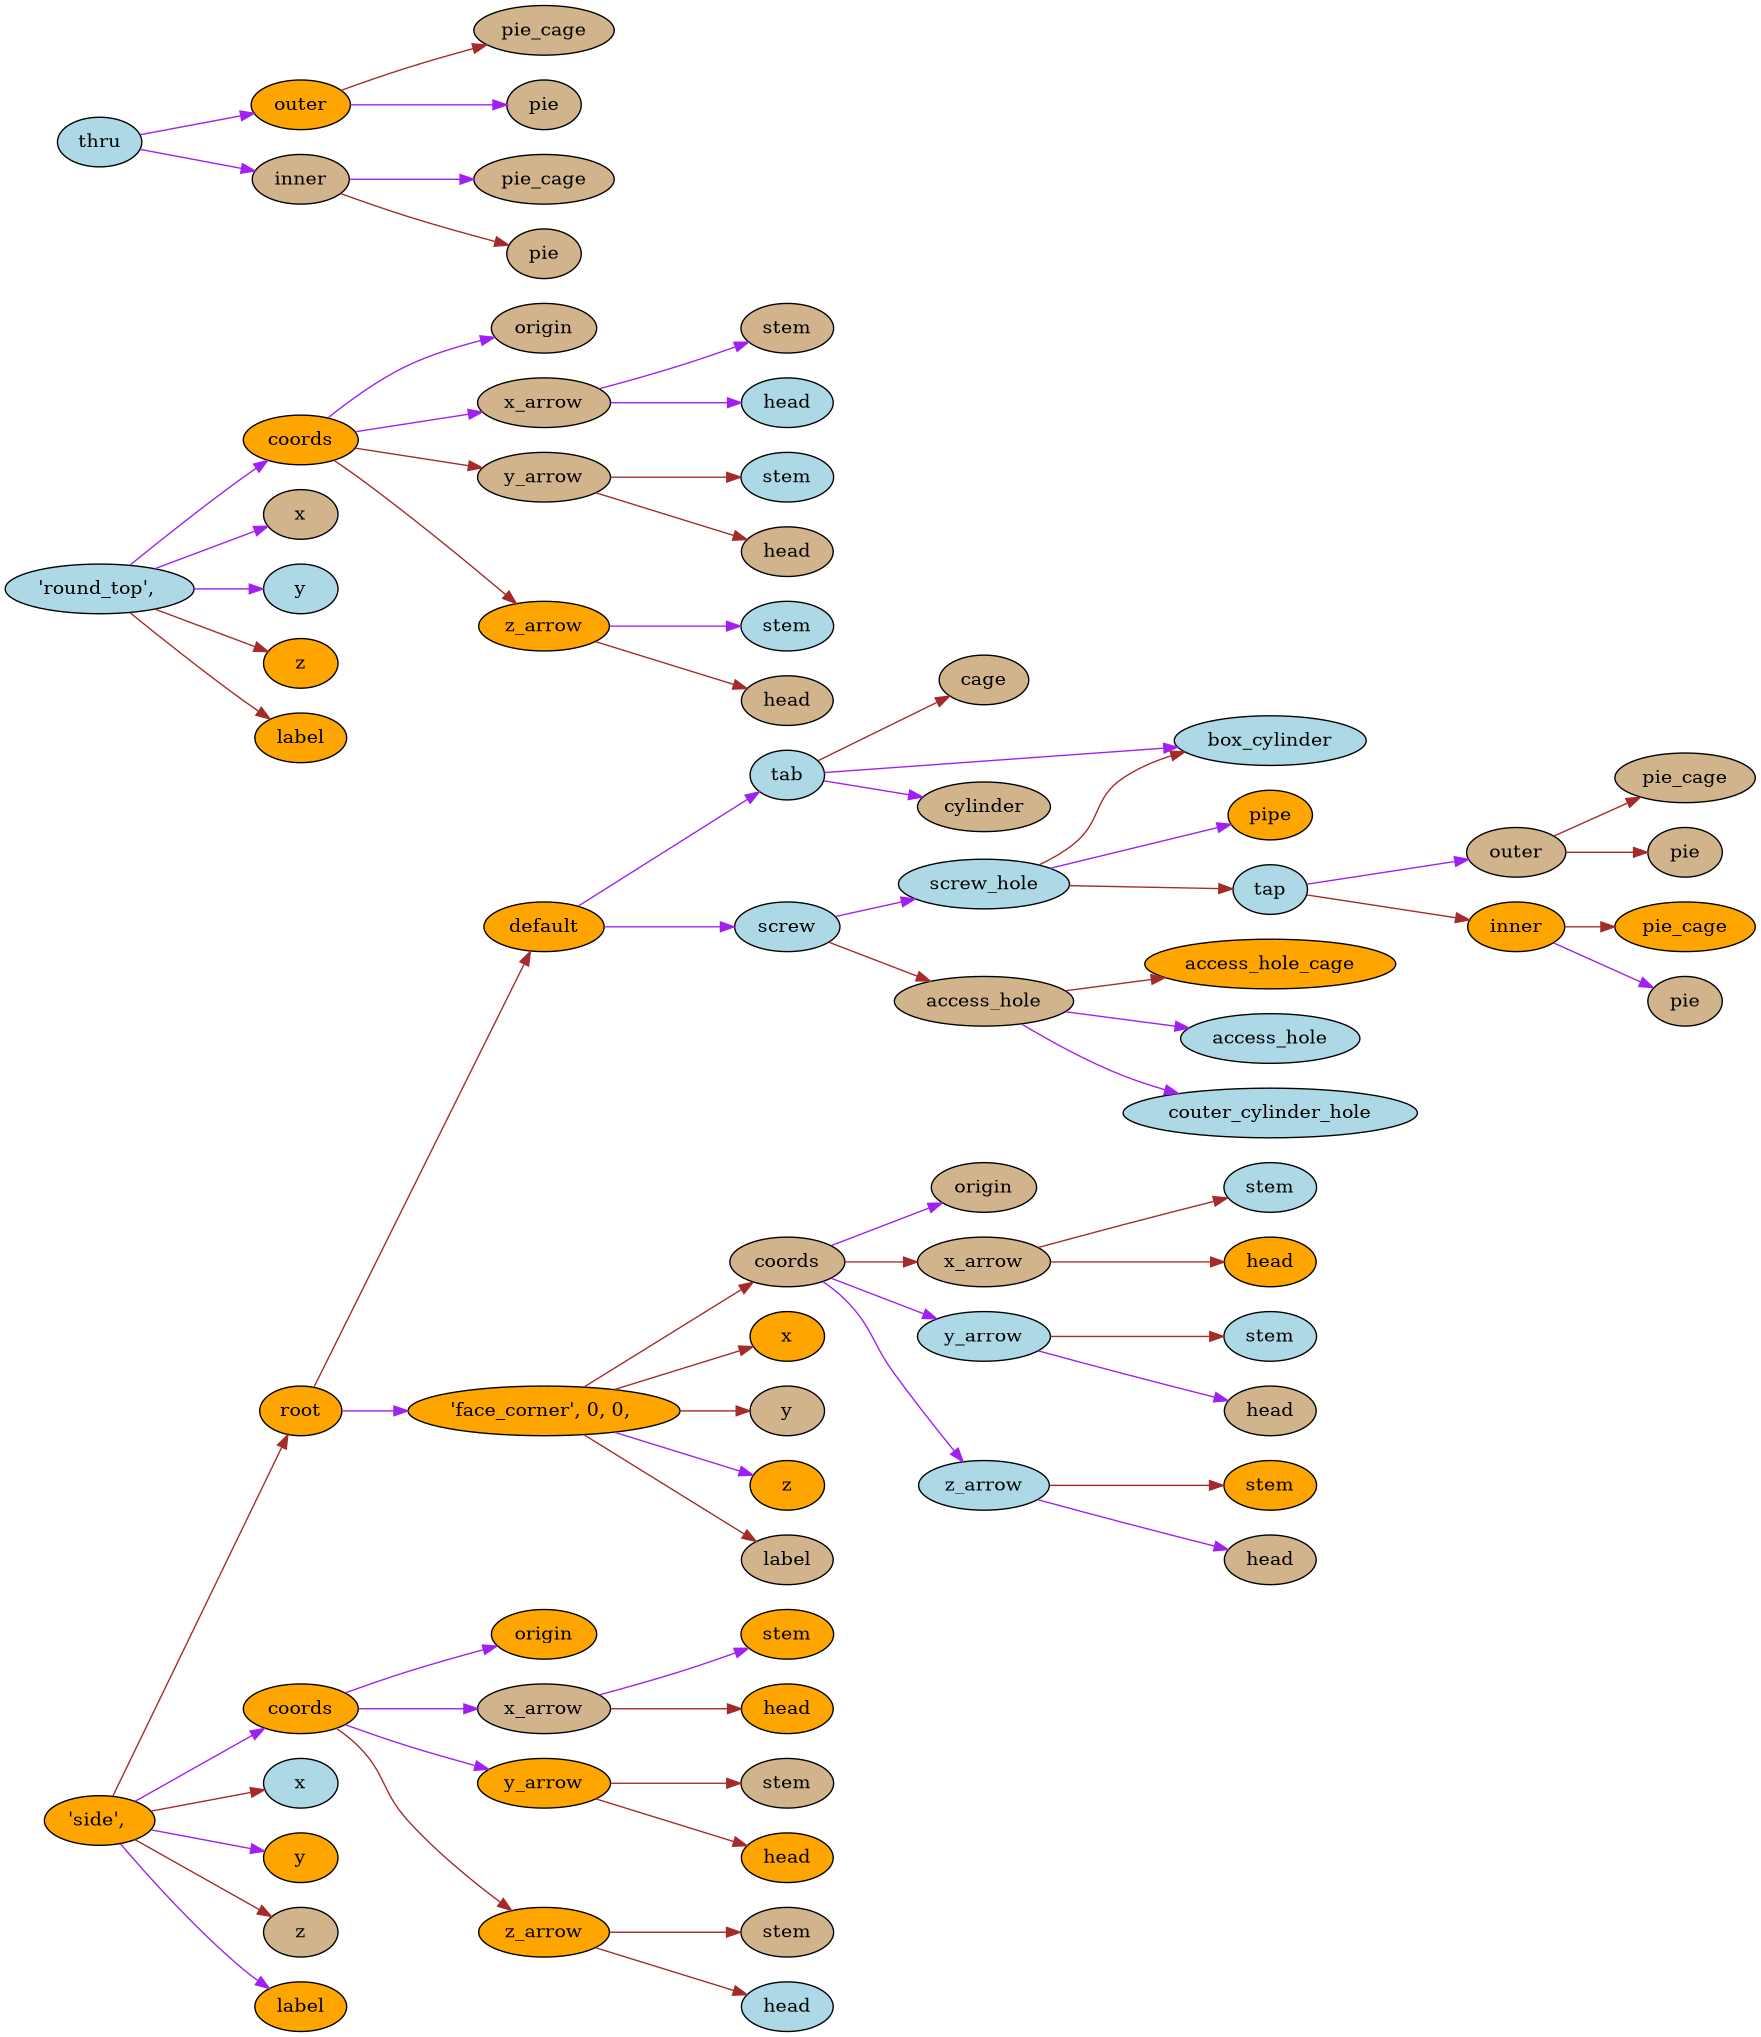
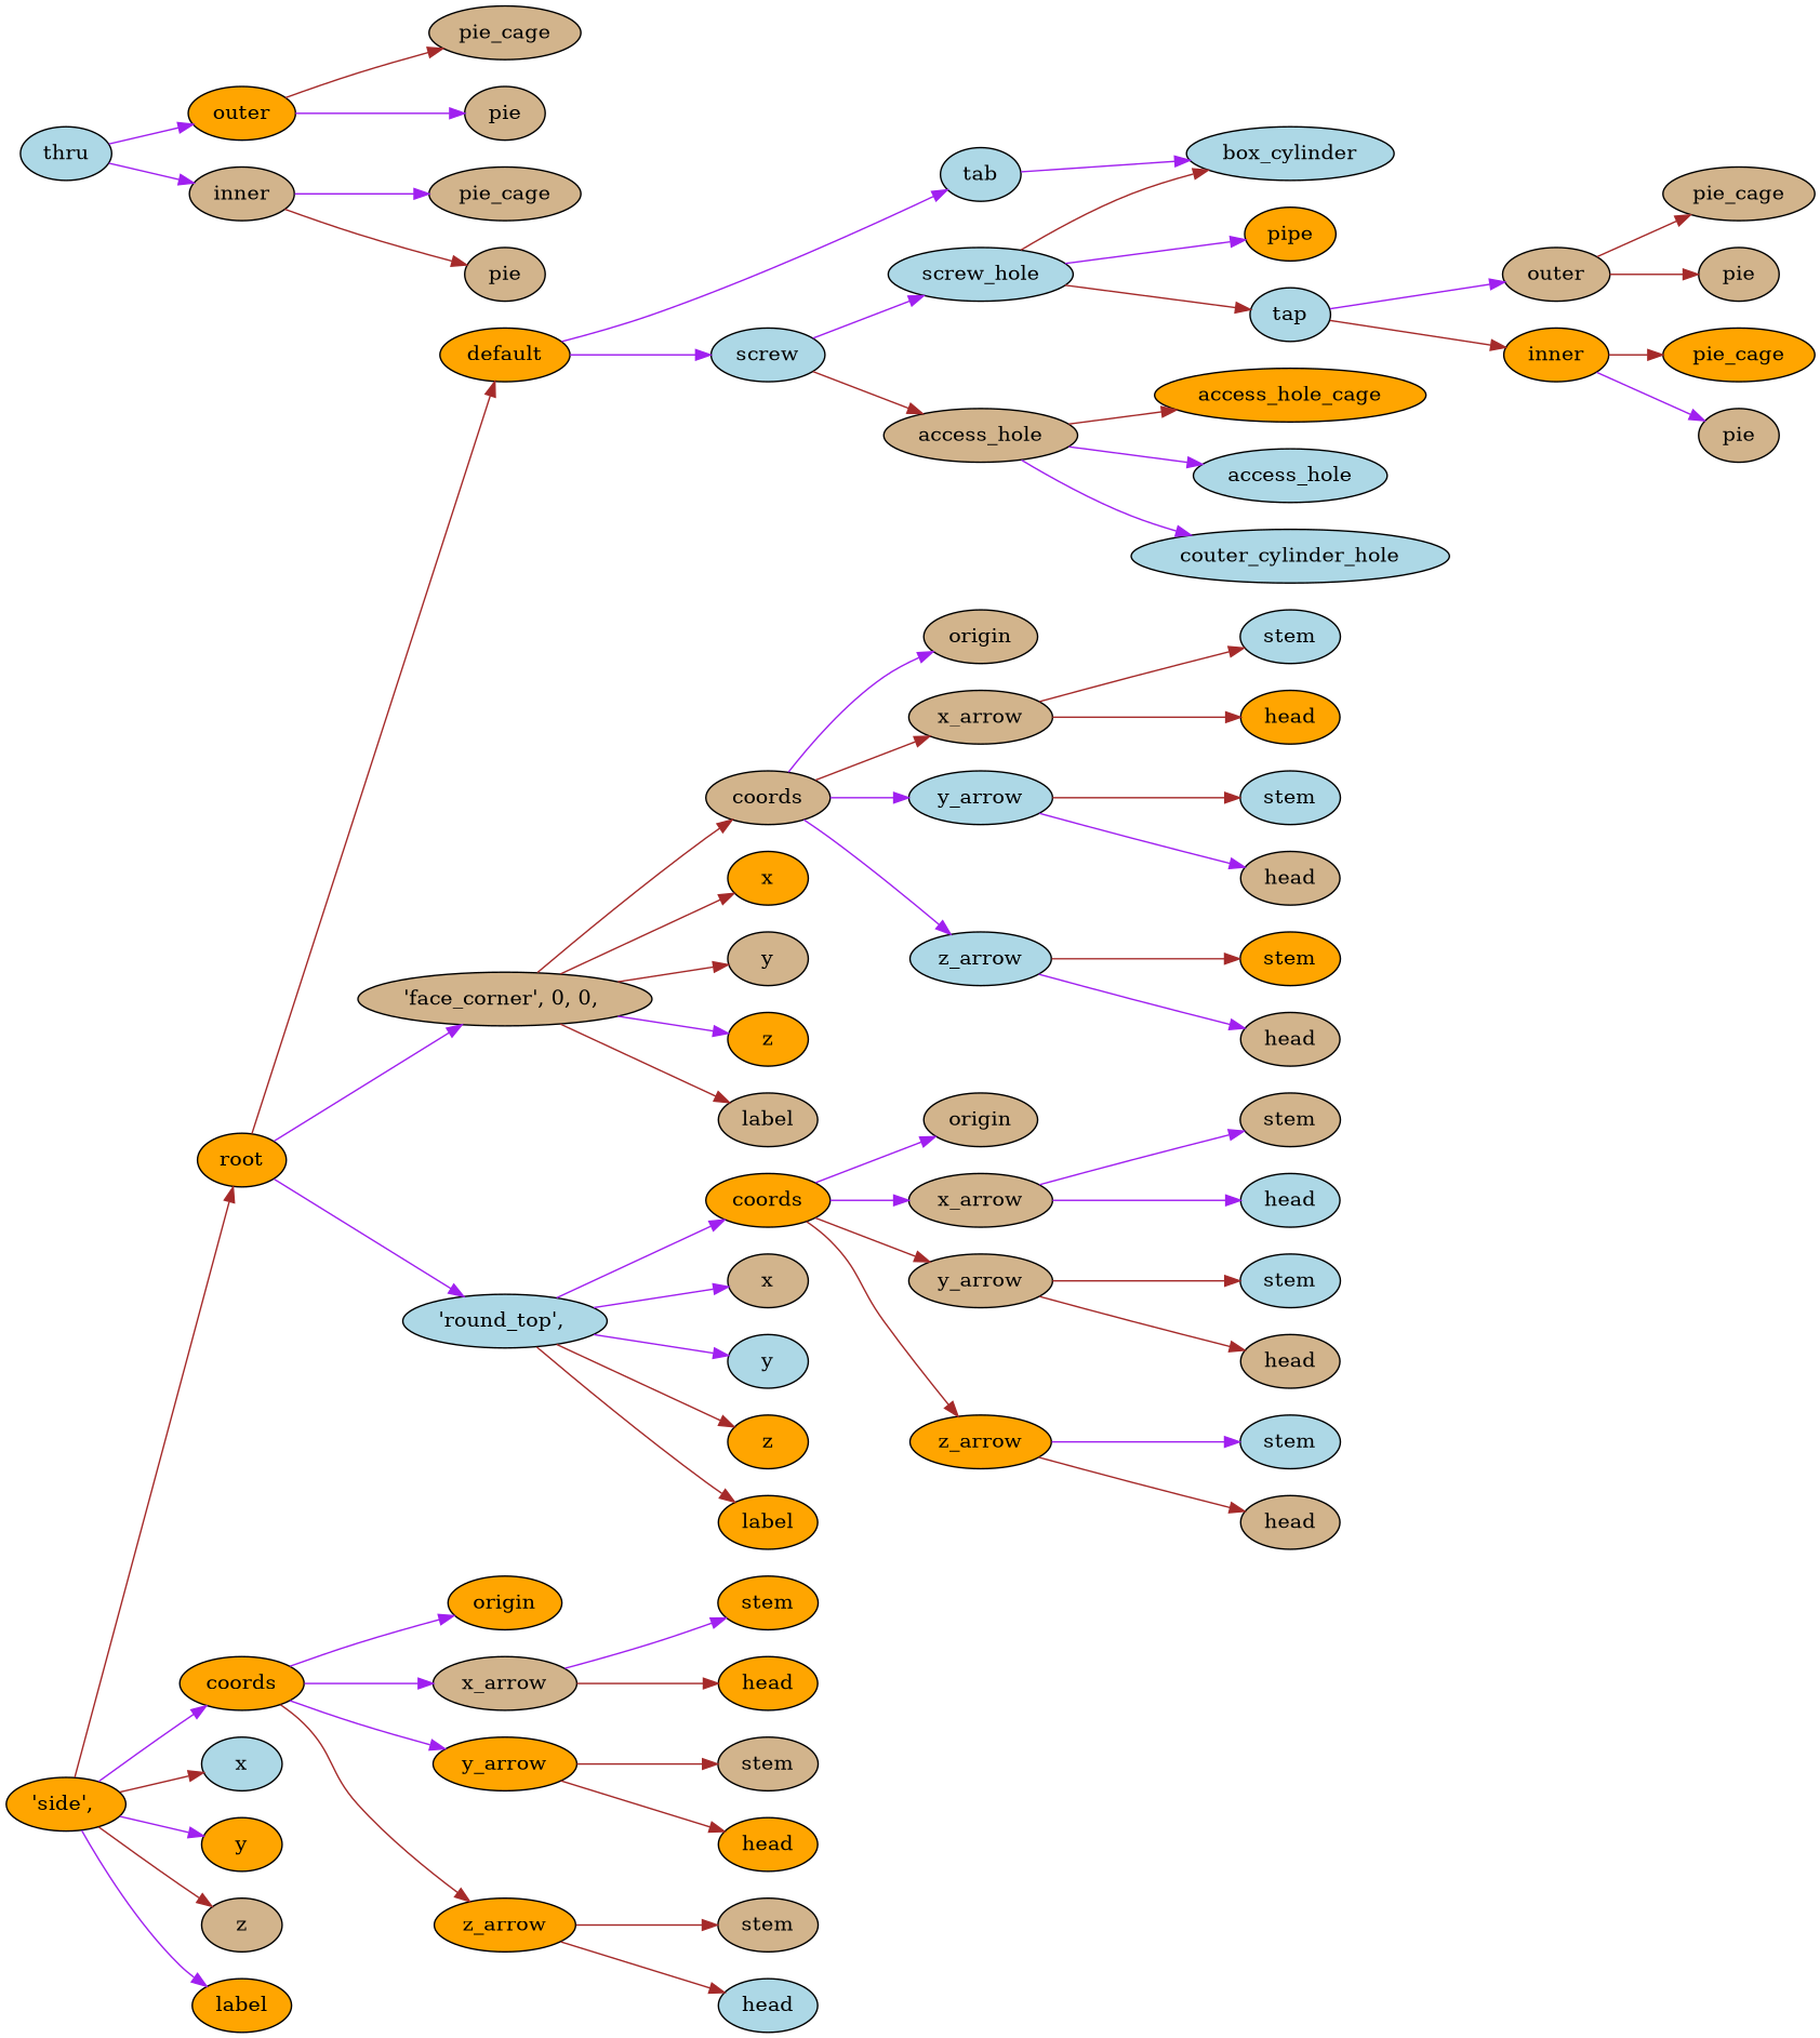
  digraph {
    rankdir=LR
    node [fillcolor=tan style=filled]
    edge [color=brown]
    n1 [fillcolor=orange label=root]
    n2 [fillcolor=orange label=default]
-   n3 [fillcolor=orange label="'face_corner',\ 0,\ 0,\ "]
+   n3 [label="'face_corner',\ 0,\ 0,\ "]
    n4 [fillcolor=lightblue label="'round_top',\ "]
    n5 [fillcolor=lightblue label=tab]
    n6 [fillcolor=lightblue label=screw]
    n7 [fillcolor=orange label="'side',\ "]
    n8 [fillcolor=orange label=coords]
    n9 [fillcolor=lightblue label=x]
    n10 [fillcolor=orange label=y]
    n11 [label=z]
    n12 [fillcolor=orange label=label]
    n13 [label=coords]
    n14 [fillcolor=orange label=x]
    n15 [label=y]
    n16 [fillcolor=orange label=z]
    n17 [label=label]
    n18 [fillcolor=orange label=coords]
    n19 [label=x]
    n20 [fillcolor=lightblue label=y]
    n21 [fillcolor=orange label=z]
    n22 [fillcolor=orange label=label]
-   n23 [label=cage]
    n24 [fillcolor=lightblue label=box_cylinder]
-   n25 [label=cylinder]
    n26 [fillcolor=lightblue label=screw_hole]
    n27 [label=access_hole]
    n28 [fillcolor=orange label=pipe]
    n29 [fillcolor=lightblue label=tap]
    n30 [fillcolor=orange label=access_hole_cage]
    n31 [fillcolor=lightblue label=access_hole]
    n32 [fillcolor=lightblue label=couter_cylinder_hole]
    n33 [fillcolor=lightblue label=thru]
    n34 [fillcolor=orange label=outer]
    n35 [label=inner]
    n36 [label=outer]
    n37 [fillcolor=orange label=inner]
    n38 [label=pie_cage]
    n39 [label=pie]
    n40 [label=pie_cage]
    n41 [label=pie]
    n42 [label=pie_cage]
    n43 [label=pie]
    n44 [fillcolor=orange label=pie_cage]
    n45 [label=pie]
    n46 [fillcolor=orange label=origin]
    n47 [label=x_arrow]
    n48 [fillcolor=orange label=y_arrow]
    n49 [fillcolor=orange label=z_arrow]
    n50 [fillcolor=orange label=stem]
    n51 [fillcolor=orange label=head]
    n52 [label=stem]
    n53 [fillcolor=orange label=head]
    n54 [label=stem]
    n55 [fillcolor=lightblue label=head]
    n56 [label=origin]
    n57 [label=x_arrow]
    n58 [fillcolor=lightblue label=y_arrow]
    n59 [fillcolor=lightblue label=z_arrow]
    n60 [fillcolor=lightblue label=stem]
    n61 [fillcolor=orange label=head]
    n62 [fillcolor=lightblue label=stem]
    n63 [label=head]
    n64 [fillcolor=orange label=stem]
    n65 [label=head]
    n66 [label=origin]
    n67 [label=x_arrow]
    n68 [label=y_arrow]
    n69 [fillcolor=orange label=z_arrow]
    n70 [label=stem]
    n71 [fillcolor=lightblue label=head]
    n72 [fillcolor=lightblue label=stem]
    n73 [label=head]
    n74 [fillcolor=lightblue label=stem]
    n75 [label=head]
    n1 -> n2
    n1 -> n3 [color=purple]
+   n1 -> n4 [color=purple]
    n2 -> n5 [color=purple]
    n2 -> n6 [color=purple]
    n3 -> n13
    n3 -> n14
    n3 -> n15
    n3 -> n16 [color=purple]
    n3 -> n17
    n4 -> n18 [color=purple]
    n4 -> n19 [color=purple]
    n4 -> n20 [color=purple]
    n4 -> n21
    n4 -> n22
-   n5 -> n23
    n5 -> n24 [color=purple]
-   n5 -> n25 [color=purple]
    n6 -> n26 [color=purple]
    n6 -> n27
    n7 -> n1
    n7 -> n8 [color=purple]
    n7 -> n9
    n7 -> n10 [color=purple]
    n7 -> n11
    n7 -> n12 [color=purple]
    n8 -> n46 [color=purple]
    n8 -> n47 [color=purple]
    n8 -> n48 [color=purple]
    n8 -> n49
    n13 -> n56 [color=purple]
    n13 -> n57
    n13 -> n58 [color=purple]
    n13 -> n59 [color=purple]
    n18 -> n66 [color=purple]
    n18 -> n67 [color=purple]
    n18 -> n68
    n18 -> n69
    n26 -> n24
    n26 -> n28 [color=purple]
    n26 -> n29
    n27 -> n30
    n27 -> n31 [color=purple]
    n27 -> n32 [color=purple]
    n29 -> n36 [color=purple]
    n29 -> n37
    n33 -> n34 [color=purple]
    n33 -> n35 [color=purple]
    n34 -> n38
    n34 -> n39 [color=purple]
    n35 -> n40 [color=purple]
    n35 -> n41
    n36 -> n42
    n36 -> n43
    n37 -> n44
    n37 -> n45 [color=purple]
    n47 -> n50 [color=purple]
    n47 -> n51
    n48 -> n52
    n48 -> n53
    n49 -> n54
    n49 -> n55
    n57 -> n60
    n57 -> n61
    n58 -> n62
    n58 -> n63 [color=purple]
    n59 -> n64
    n59 -> n65 [color=purple]
    n67 -> n70 [color=purple]
    n67 -> n71 [color=purple]
    n68 -> n72
    n68 -> n73
    n69 -> n74 [color=purple]
    n69 -> n75
  }
